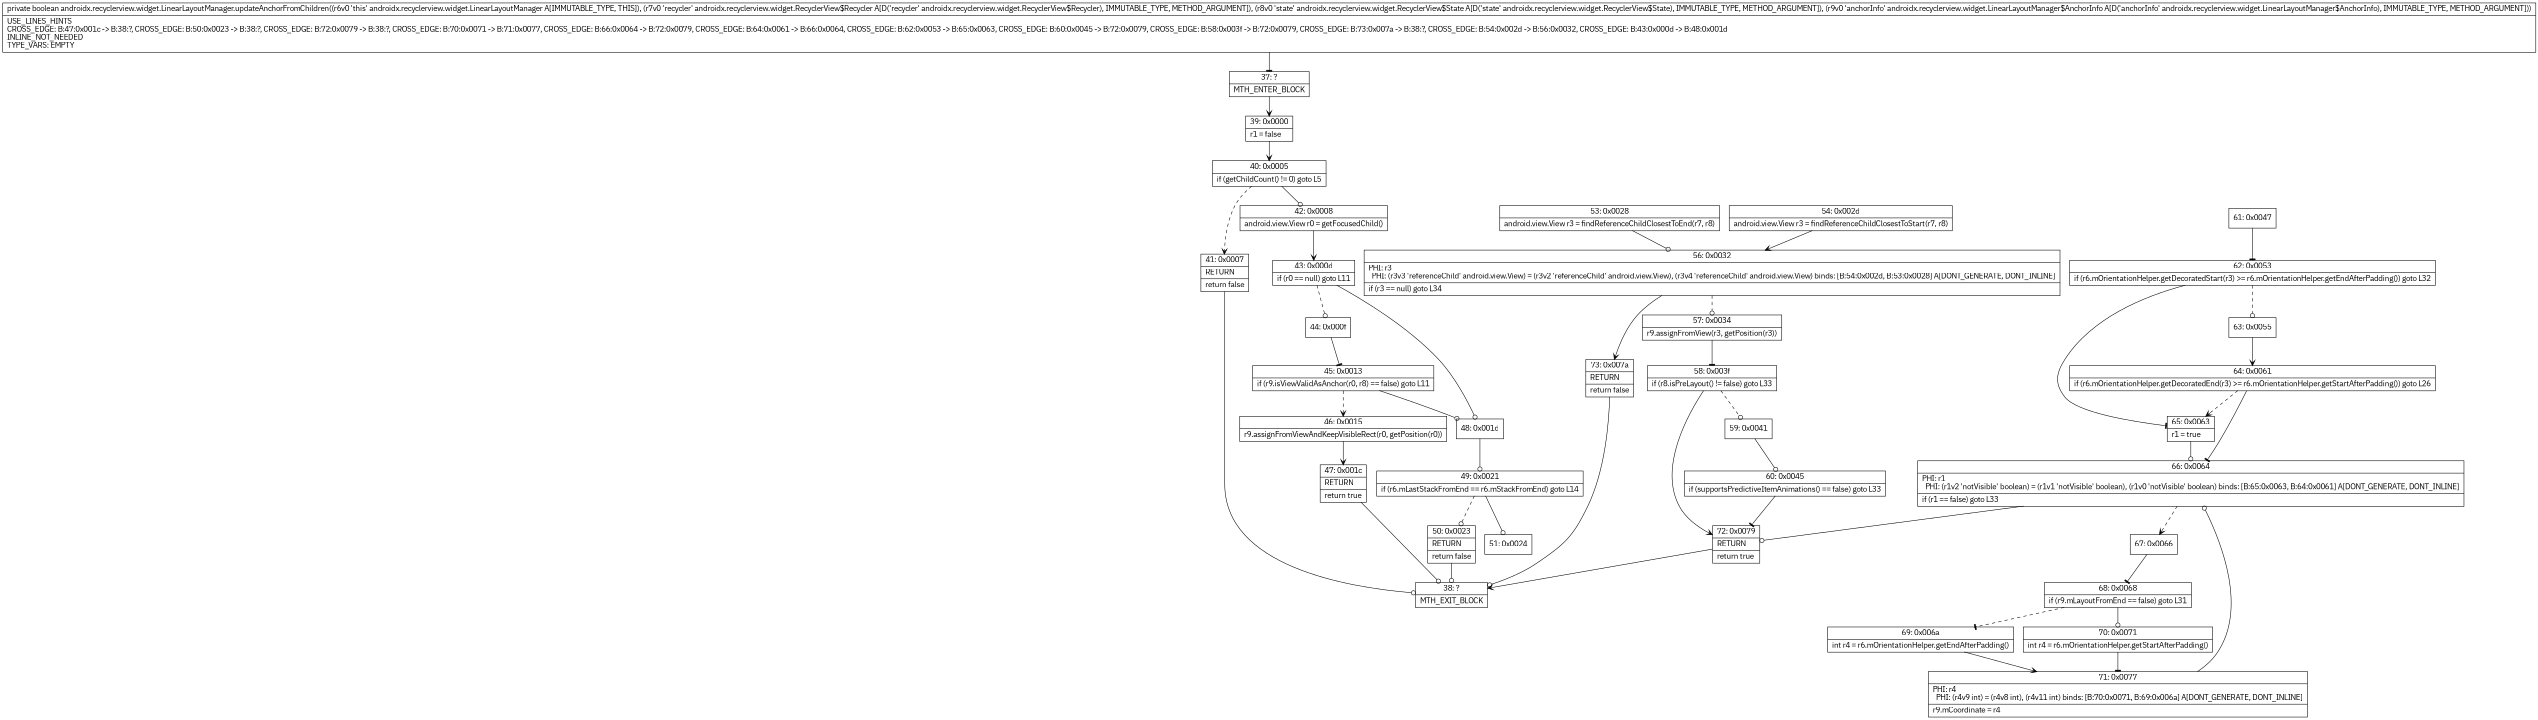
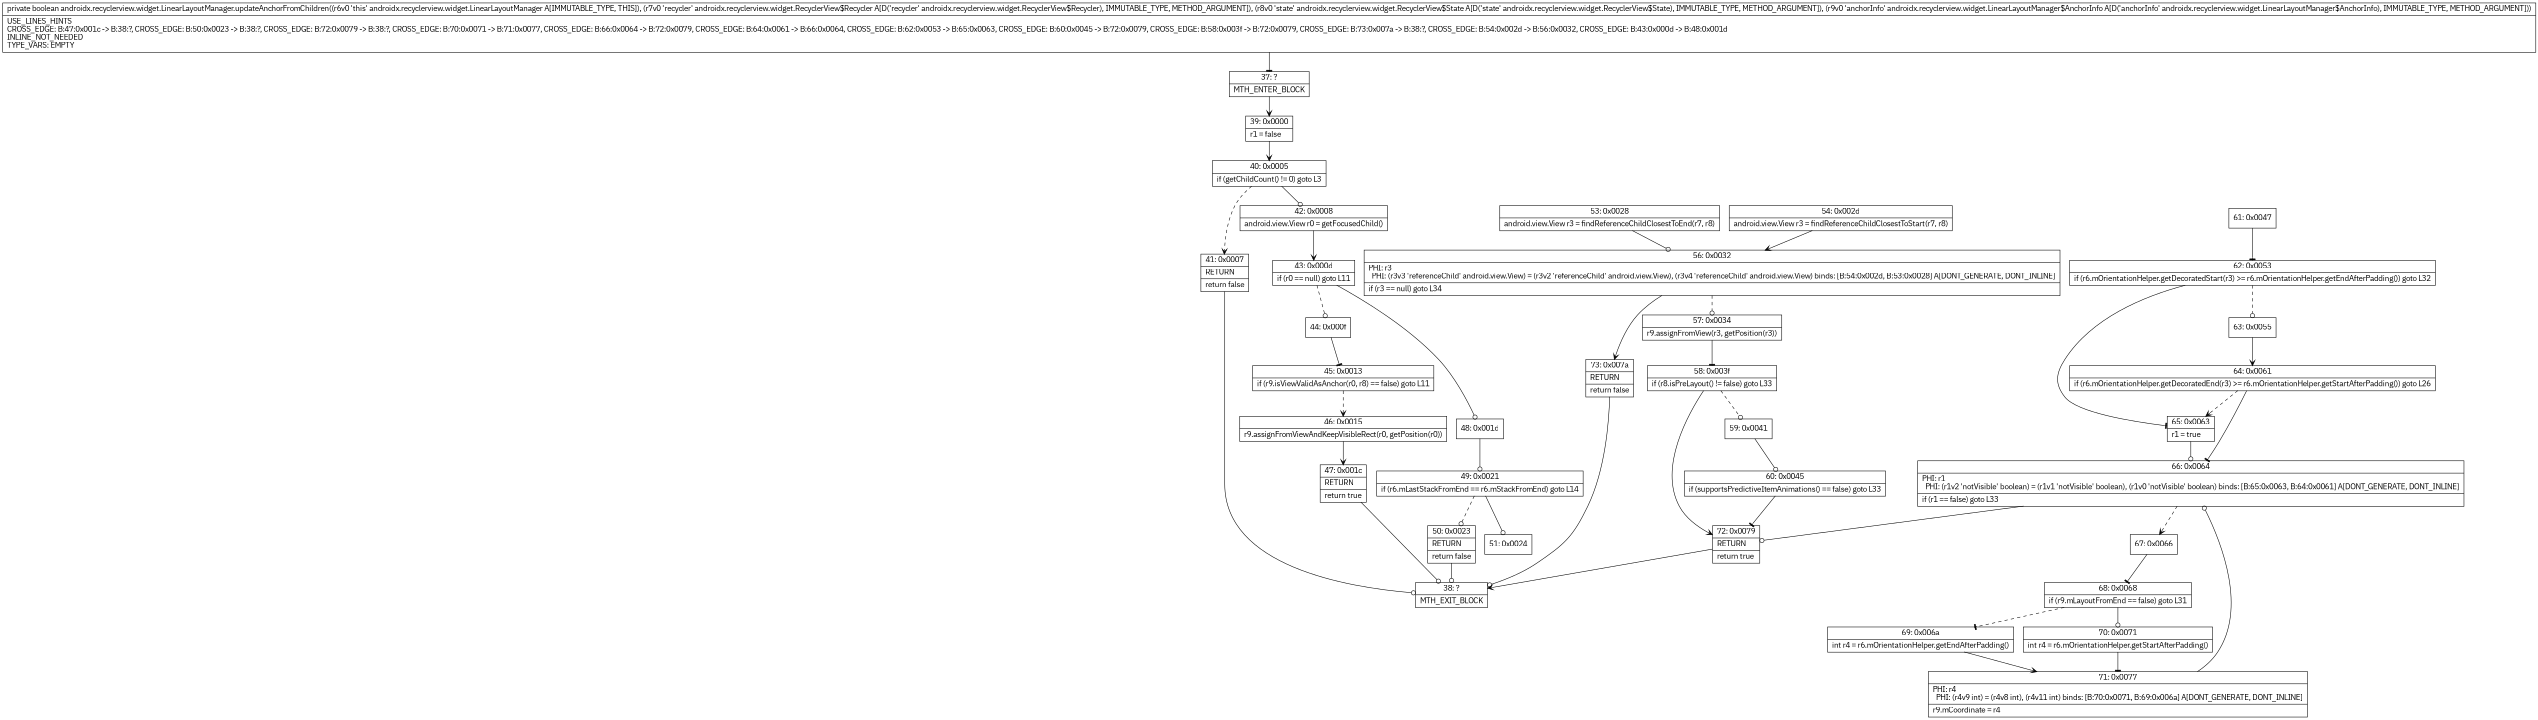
  digraph {
    fontname="IBM Plex Sans"
    node [fontname="IBM Plex Sans" shape=record]
    edge [arrowhead=odot fontname="IBM Plex Sans"]
    n1 [label="{37\:\ ?|MTH_ENTER_BLOCK\l}"]
    n2 [label="{39\:\ 0x0000|r1 = false\l}"]
-   n3 [label="{40\:\ 0x0005|if (getChildCount() != 0) goto L5\l}"]
+   n3 [label="{40\:\ 0x0005|if (getChildCount() != 0) goto L3\l}"]
    n4 [label="{41\:\ 0x0007|RETURN\l|return false\l}"]
    n5 [label="{42\:\ 0x0008|android.view.View r0 = getFocusedChild()\l}"]
    n6 [label="{38\:\ ?|MTH_EXIT_BLOCK\l}"]
    n7 [label="{43\:\ 0x000d|if (r0 == null) goto L11\l}"]
    n8 [label="{44\:\ 0x000f}"]
    n9 [label="{48\:\ 0x001d}"]
    n10 [label="{45\:\ 0x0013|if (r9.isViewValidAsAnchor(r0, r8) == false) goto L11\l}"]
    n11 [label="{49\:\ 0x0021|if (r6.mLastStackFromEnd == r6.mStackFromEnd) goto L14\l}"]
    n12 [label="{46\:\ 0x0015|r9.assignFromViewAndKeepVisibleRect(r0, getPosition(r0))\l}"]
    n13 [label="{47\:\ 0x001c|RETURN\l|return true\l}"]
    n14 [label="{50\:\ 0x0023|RETURN\l|return false\l}"]
    n15 [label="{51\:\ 0x0024}"]
    n16 [label="{53\:\ 0x0028|android.view.View r3 = findReferenceChildClosestToEnd(r7, r8)\l}"]
    n17 [label="{56\:\ 0x0032|PHI: r3 \l  PHI: (r3v3 'referenceChild' android.view.View) = (r3v2 'referenceChild' android.view.View), (r3v4 'referenceChild' android.view.View) binds: [B:54:0x002d, B:53:0x0028] A[DONT_GENERATE, DONT_INLINE]\l|if (r3 == null) goto L34\l}"]
    n18 [label="{54\:\ 0x002d|android.view.View r3 = findReferenceChildClosestToStart(r7, r8)\l}"]
    n19 [label="{57\:\ 0x0034|r9.assignFromView(r3, getPosition(r3))\l}"]
    n20 [label="{73\:\ 0x007a|RETURN\l|return false\l}"]
    n21 [label="{58\:\ 0x003f|if (r8.isPreLayout() != false) goto L33\l}"]
    n22 [label="{59\:\ 0x0041}"]
    n23 [label="{72\:\ 0x0079|RETURN\l|return true\l}"]
    n24 [label="{60\:\ 0x0045|if (supportsPredictiveItemAnimations() == false) goto L33\l}"]
    n25 [label="{61\:\ 0x0047}"]
    n26 [label="{62\:\ 0x0053|if (r6.mOrientationHelper.getDecoratedStart(r3) \>= r6.mOrientationHelper.getEndAfterPadding()) goto L32\l}"]
    n27 [label="{63\:\ 0x0055}"]
    n28 [label="{65\:\ 0x0063|r1 = true\l}"]
    n29 [label="{64\:\ 0x0061|if (r6.mOrientationHelper.getDecoratedEnd(r3) \>= r6.mOrientationHelper.getStartAfterPadding()) goto L26\l}"]
    n30 [label="{66\:\ 0x0064|PHI: r1 \l  PHI: (r1v2 'notVisible' boolean) = (r1v1 'notVisible' boolean), (r1v0 'notVisible' boolean) binds: [B:65:0x0063, B:64:0x0061] A[DONT_GENERATE, DONT_INLINE]\l|if (r1 == false) goto L33\l}"]
    n31 [label="{67\:\ 0x0066}"]
    n32 [label="{68\:\ 0x0068|if (r9.mLayoutFromEnd == false) goto L31\l}"]
    n33 [label="{69\:\ 0x006a|int r4 = r6.mOrientationHelper.getEndAfterPadding()\l}"]
    n34 [label="{70\:\ 0x0071|int r4 = r6.mOrientationHelper.getStartAfterPadding()\l}"]
    n35 [label="{71\:\ 0x0077|PHI: r4 \l  PHI: (r4v9 int) = (r4v8 int), (r4v11 int) binds: [B:70:0x0071, B:69:0x006a] A[DONT_GENERATE, DONT_INLINE]\l|r9.mCoordinate = r4\l}"]
    n36 [label="{private boolean androidx.recyclerview.widget.LinearLayoutManager.updateAnchorFromChildren((r6v0 'this' androidx.recyclerview.widget.LinearLayoutManager A[IMMUTABLE_TYPE, THIS]), (r7v0 'recycler' androidx.recyclerview.widget.RecyclerView$Recycler A[D('recycler' androidx.recyclerview.widget.RecyclerView$Recycler), IMMUTABLE_TYPE, METHOD_ARGUMENT]), (r8v0 'state' androidx.recyclerview.widget.RecyclerView$State A[D('state' androidx.recyclerview.widget.RecyclerView$State), IMMUTABLE_TYPE, METHOD_ARGUMENT]), (r9v0 'anchorInfo' androidx.recyclerview.widget.LinearLayoutManager$AnchorInfo A[D('anchorInfo' androidx.recyclerview.widget.LinearLayoutManager$AnchorInfo), IMMUTABLE_TYPE, METHOD_ARGUMENT]))  | USE_LINES_HINTS\lCROSS_EDGE: B:47:0x001c \-\> B:38:?, CROSS_EDGE: B:50:0x0023 \-\> B:38:?, CROSS_EDGE: B:72:0x0079 \-\> B:38:?, CROSS_EDGE: B:70:0x0071 \-\> B:71:0x0077, CROSS_EDGE: B:66:0x0064 \-\> B:72:0x0079, CROSS_EDGE: B:64:0x0061 \-\> B:66:0x0064, CROSS_EDGE: B:62:0x0053 \-\> B:65:0x0063, CROSS_EDGE: B:60:0x0045 \-\> B:72:0x0079, CROSS_EDGE: B:58:0x003f \-\> B:72:0x0079, CROSS_EDGE: B:73:0x007a \-\> B:38:?, CROSS_EDGE: B:54:0x002d \-\> B:56:0x0032, CROSS_EDGE: B:43:0x000d \-\> B:48:0x001d\lINLINE_NOT_NEEDED\lTYPE_VARS: EMPTY\l}"]
    n1 -> n2 [arrowhead=vee]
    n2 -> n3 [arrowhead=vee]
    n3 -> n4 [arrowhead=vee style=dashed]
    n3 -> n5
    n4 -> n6
    n5 -> n7 [arrowhead=vee]
    n7 -> n8 [style=dashed]
    n7 -> n9
    n8 -> n10 [arrowhead=tee]
    n9 -> n11
-   n10 -> n9
    n10 -> n12 [arrowhead=vee style=dashed]
    n11 -> n14 [style=dashed]
    n11 -> n15
    n12 -> n13 [arrowhead=vee]
    n13 -> n6
    n14 -> n6
    n16 -> n17
    n17 -> n19 [style=dashed]
    n17 -> n20 [arrowhead=vee]
    n18 -> n17 [arrowhead=vee]
    n19 -> n21 [arrowhead=tee]
    n20 -> n6
    n21 -> n22 [style=dashed]
    n21 -> n23 [arrowhead=vee]
    n22 -> n24
    n23 -> n6 [arrowhead=vee]
    n24 -> n23 [arrowhead=tee]
    n25 -> n26 [arrowhead=tee]
    n26 -> n27 [style=dashed]
    n26 -> n28 [arrowhead=tee]
    n27 -> n29 [arrowhead=vee]
    n28 -> n30
    n29 -> n28 [arrowhead=vee style=dashed]
    n29 -> n30 [arrowhead=tee]
    n30 -> n23
    n30 -> n31 [arrowhead=vee style=dashed]
    n31 -> n32 [arrowhead=tee]
    n32 -> n33 [arrowhead=tee style=dashed]
    n32 -> n34
    n33 -> n35 [arrowhead=vee]
    n34 -> n35 [arrowhead=tee]
    n35 -> n30
    n36 -> n1 [arrowhead=tee]
  }
